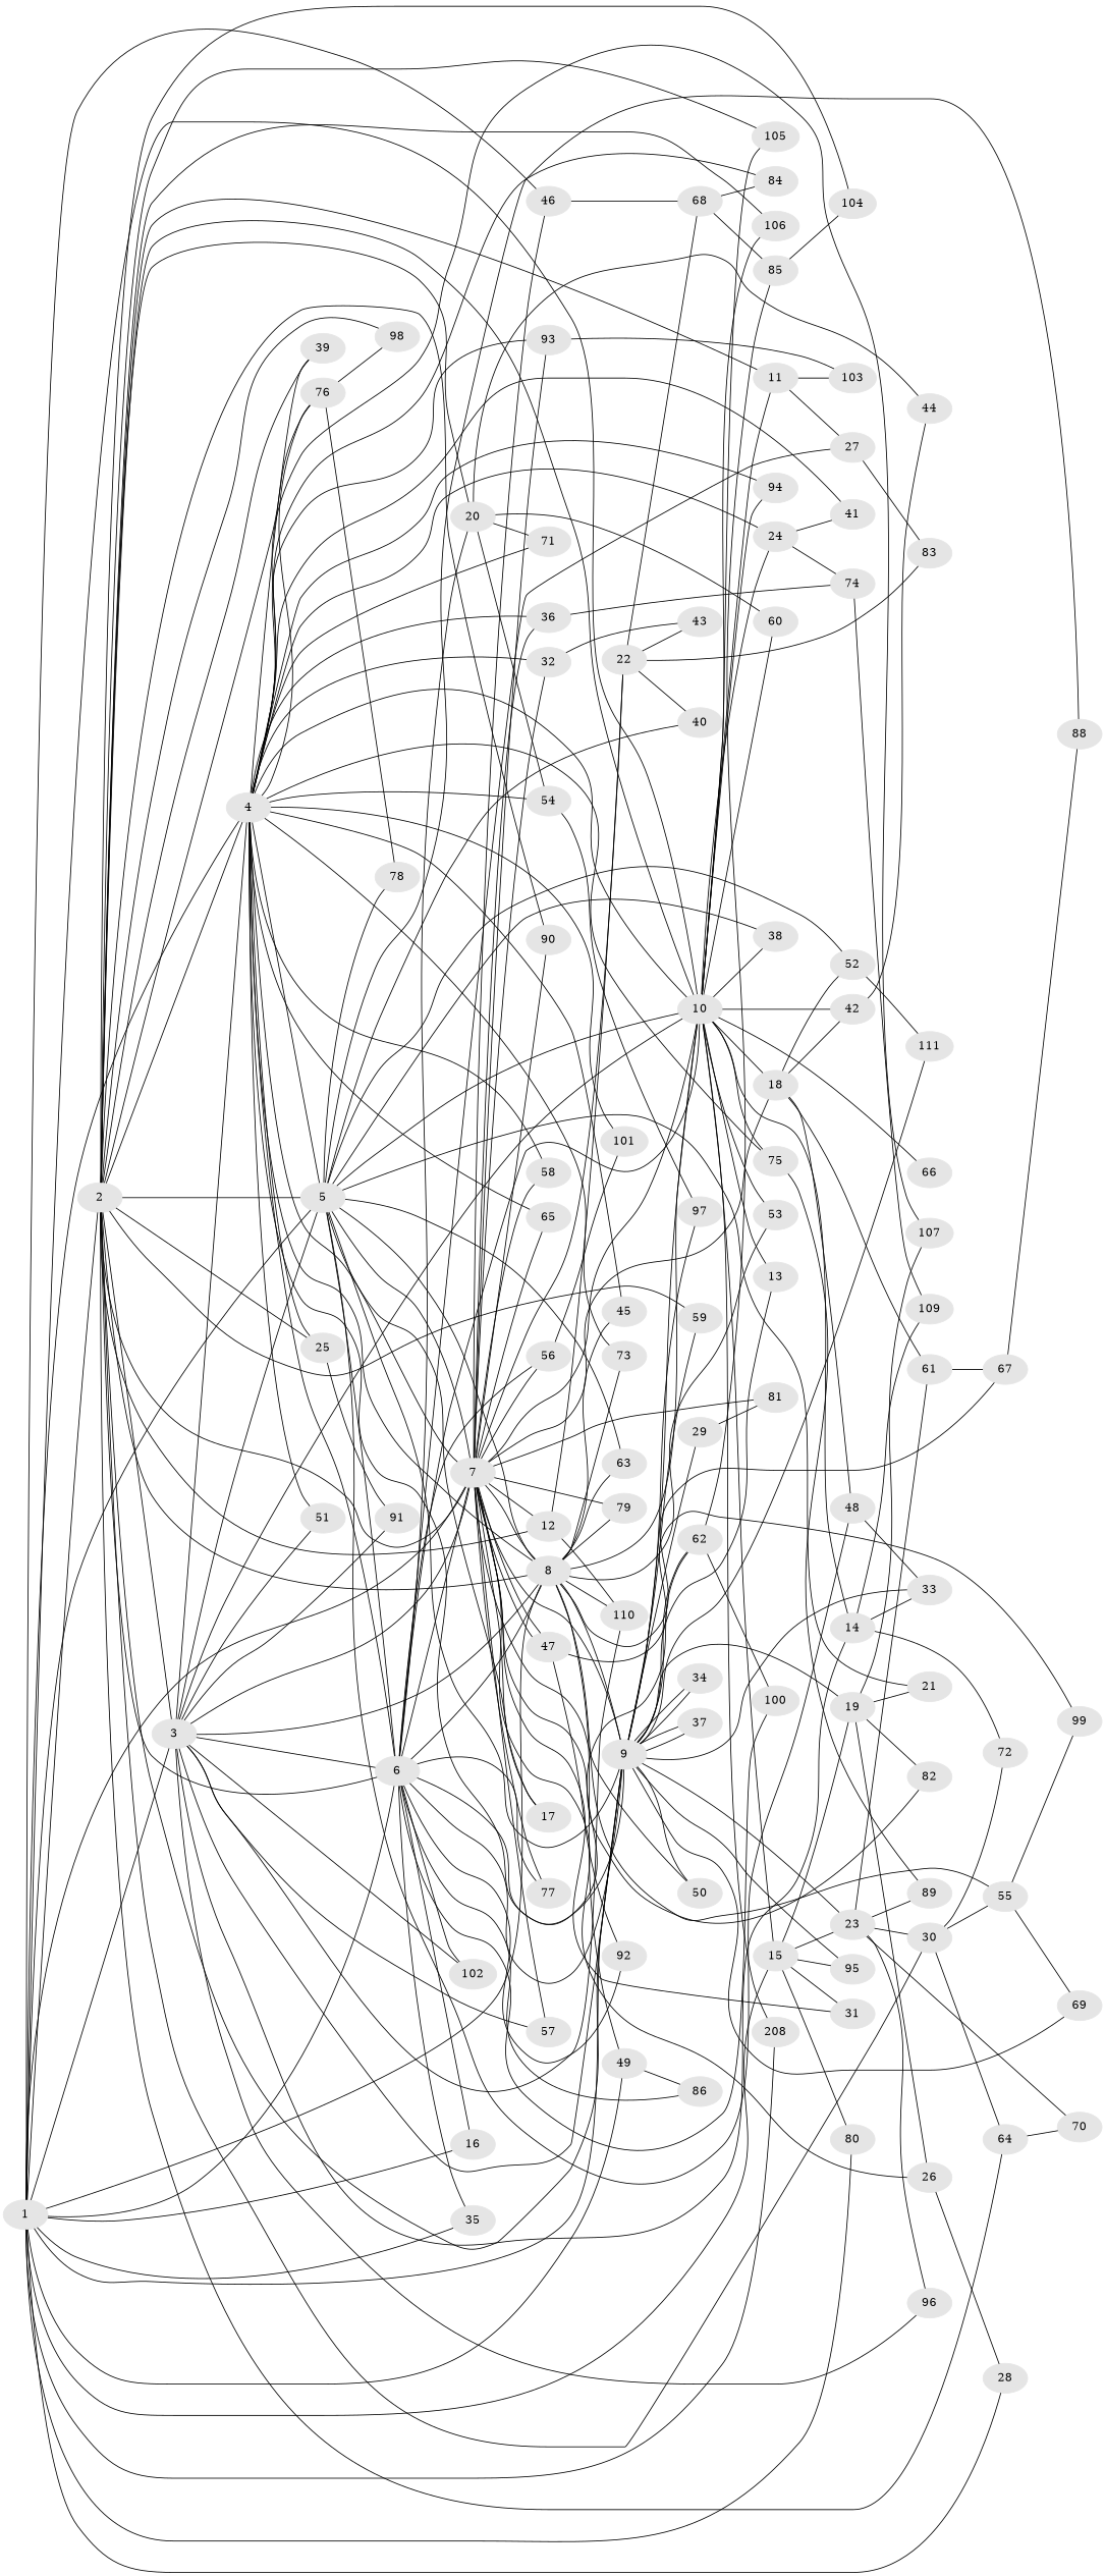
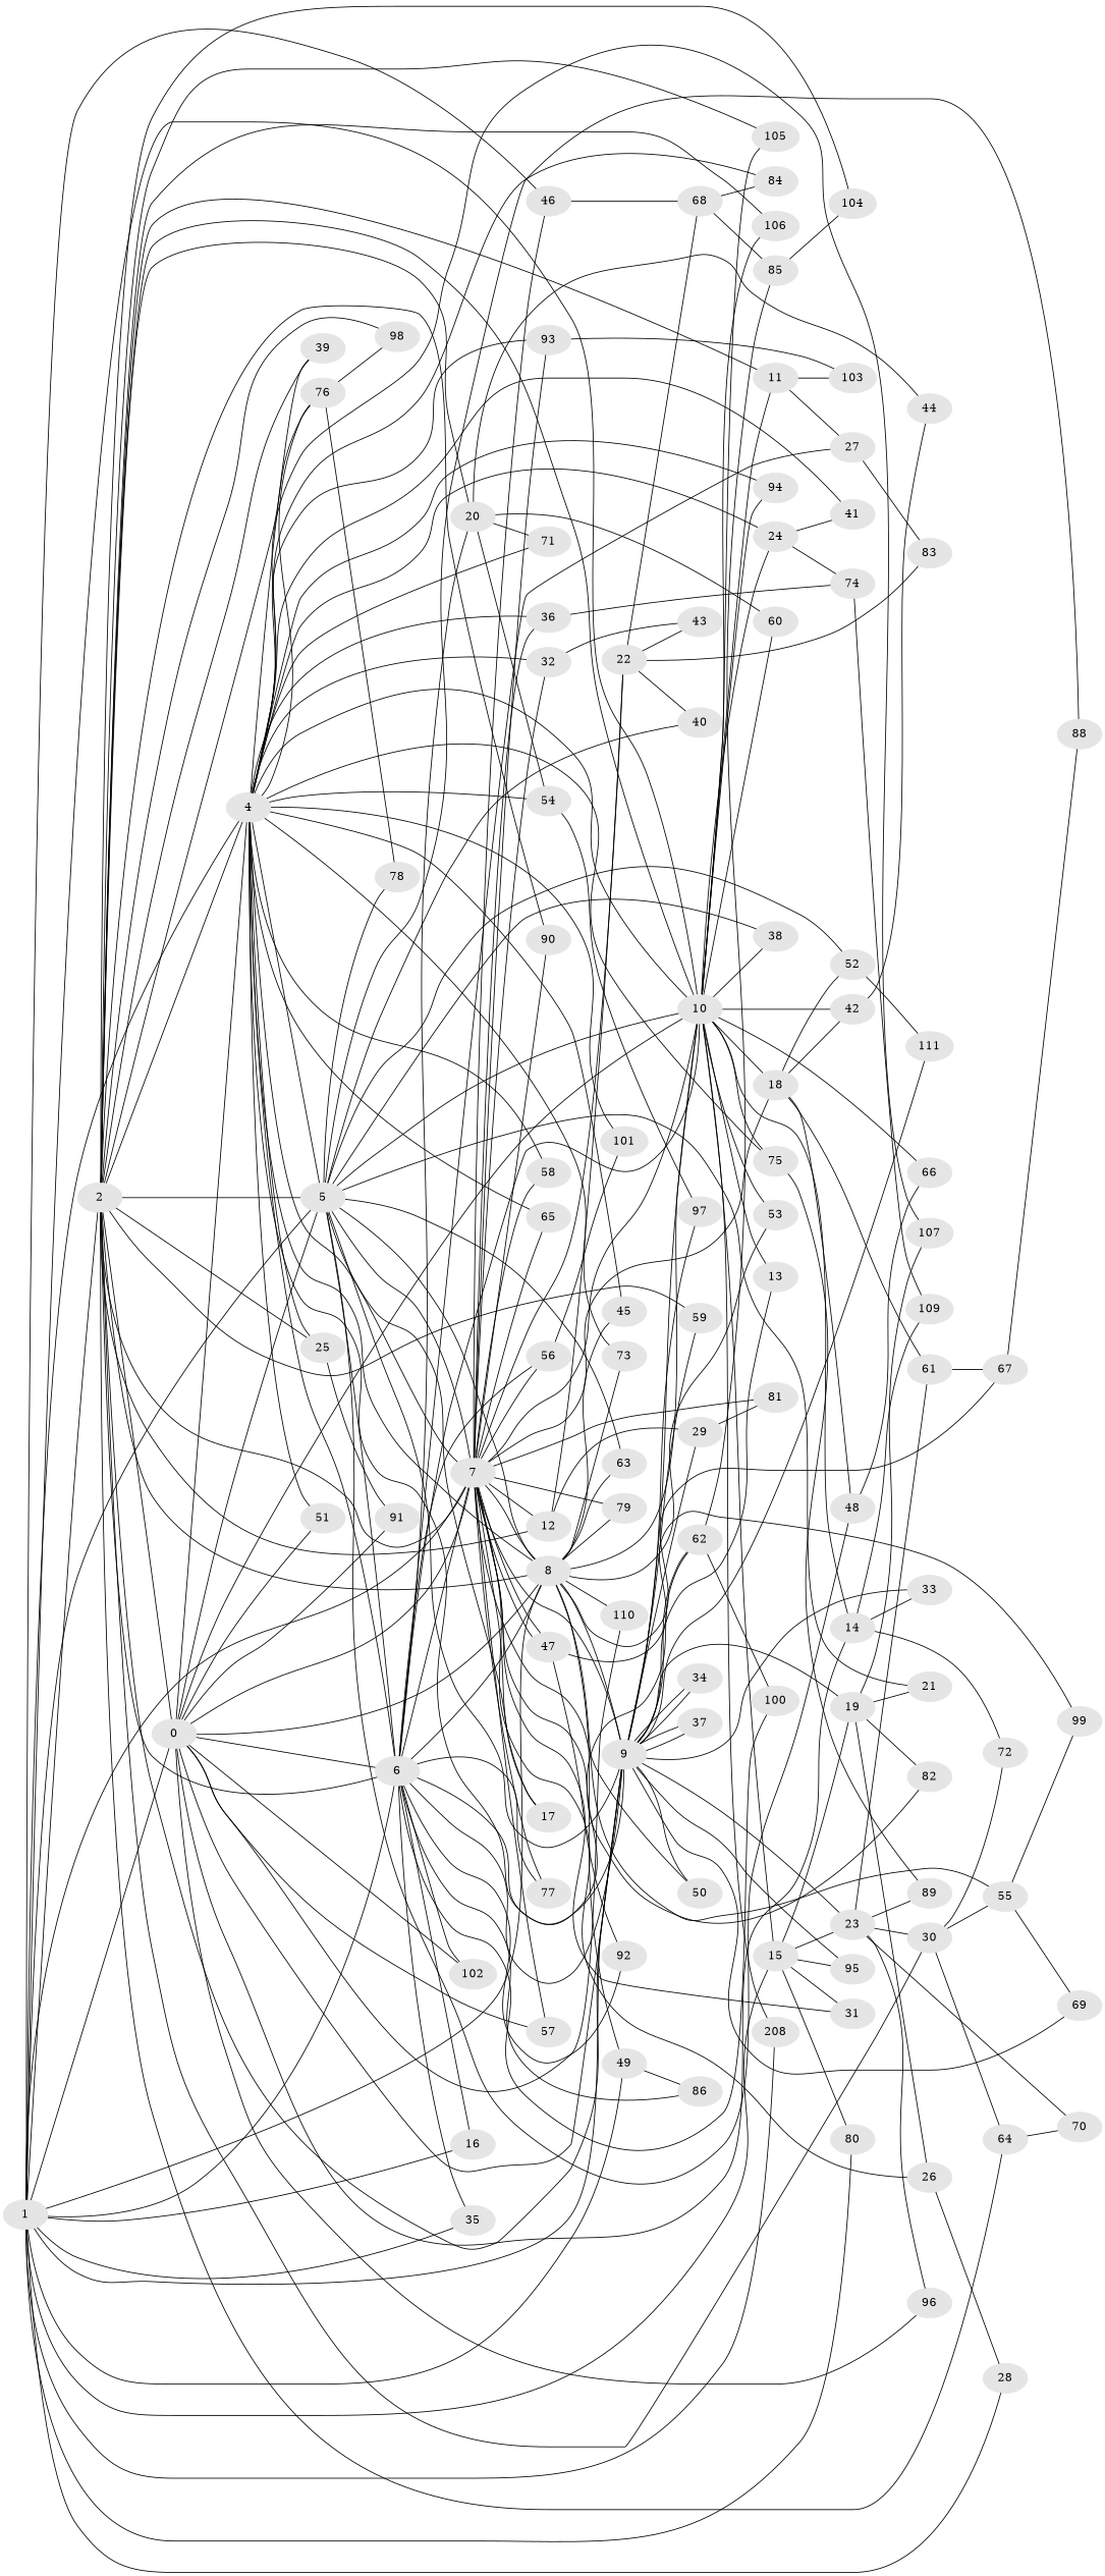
  graph {
    rankdir=LR
    node [color=gray90 style=filled]
    1
    2
-   3
+   3 [label=0]
    4
    5
    6
    7
    8
    9
    10
    15
    16
    28
    35
    46
    49
    80
    n18 [label=208]
    11
    12
    20
    25
    30
    39
    59
    64
    76
    90
    98
    104
    105
    106
    14
    51
    57
    91
    96
    102
    110
    24
    32
    36
    41
    45
    54
    58
    65
    71
    73
    75
    84
    93
    94
    101
    107
    17
    21
    38
    40
    48
    52
    63
    78
    88
    27
    56
    62
    77
    86
    92
    100
    18
    22
    26
    31
    47
    50
    79
    81
    82
    53
    55
    67
    13
    19
    23
    29
    33
    34
    37
    69
    95
    97
    111
    42
    60
    66
    68
    103
    44
    72
    70
    109
    74
    43
    89
    83
    85
    61
    99
    1 -- 2
    1 -- 3
    1 -- 4
    1 -- 5
    1 -- 6
    1 -- 7
    1 -- 8
    1 -- 9
    1 -- 10
    1 -- 15
    1 -- 16
    1 -- 28
    1 -- 35
    1 -- 46
    1 -- 49
    1 -- 80
    1 -- n18
    2 -- 3
    2 -- 4
    2 -- 5
    2 -- 6
    2 -- 7
    2 -- 8
    2 -- 9
    2 -- 10
    2 -- 11
    2 -- 12
    2 -- 20
    2 -- 25
    2 -- 30
    2 -- 39
    2 -- 59
    2 -- 64
    2 -- 76
    2 -- 90
    2 -- 98
    2 -- 104
    2 -- 105
    2 -- 106
    3 -- 4
    3 -- 5
    3 -- 6
    3 -- 7
    3 -- 8
    3 -- 9
    3 -- 10
    3 -- 14
    3 -- 51
    3 -- 57
    3 -- 91
    3 -- 96
    3 -- 102
    3 -- 110
    4 -- 5
    4 -- 6
    4 -- 7
    4 -- 8
    4 -- 9
    4 -- 10
    4 -- 25
    4 -- 39
    4 -- 76
    4 -- 51
    4 -- 24
    4 -- 32
    4 -- 36
    4 -- 41
    4 -- 45
    4 -- 54
    4 -- 58
    4 -- 65
    4 -- 71
    4 -- 73
    4 -- 75
    4 -- 84
    4 -- 93
    4 -- 94
    4 -- 101
    4 -- 107
    5 -- 6
    5 -- 7
    5 -- 8
    5 -- 9
    5 -- 10
    5 -- 17
    5 -- 21
    5 -- 38
    5 -- 40
    5 -- 48
    5 -- 52
    5 -- 63
    5 -- 78
    5 -- 88
    6 -- 7
    6 -- 8
    6 -- 9
    6 -- 10
    6 -- 16
    6 -- 35
    6 -- 20
    6 -- 102
    6 -- 27
    6 -- 56
    6 -- 62
    6 -- 77
    6 -- 86
    6 -- 92
    6 -- 100
    7 -- 8
    7 -- 9
    7 -- 10
    7 -- 46
    7 -- 12
    7 -- 90
    7 -- 57
    7 -- 32
    7 -- 36
    7 -- 58
    7 -- 65
    7 -- 93
    7 -- 17
    7 -- 56
    7 -- 77
    7 -- 18
    7 -- 22
    7 -- 26
    7 -- 31
    7 -- 47
    7 -- 47
    7 -- 50
    7 -- 79
    7 -- 81
    7 -- 82
    8 -- 9
    8 -- 10
    8 -- 49
    8 -- 110
    8 -- 45
    8 -- 73
    8 -- 63
    8 -- 79
    8 -- 53
    8 -- 55
    8 -- 67
    9 -- 10
    9 -- 59
    9 -- 62
    9 -- 50
    9 -- 13
    9 -- 19
    9 -- 23
    9 -- 29
    9 -- 33
    9 -- 34
    9 -- 34
    9 -- 37
    9 -- 37
    9 -- 69
    9 -- 95
    9 -- 97
    9 -- 111
    10 -- 15
    10 -- n18
    10 -- 11
    10 -- 105
    10 -- 106
    10 -- 14
    10 -- 24
    10 -- 75
    10 -- 94
    10 -- 38
    10 -- 18
    10 -- 53
    10 -- 13
    10 -- 42
    10 -- 60
    10 -- 66
    15 -- 80
    15 -- 31
    15 -- 19
    15 -- 23
    15 -- 95
    46 -- 68
    49 -- 86
    11 -- 27
    11 -- 103
    12 -- 22
-   12 -- 110
+   12 -- 29
    20 -- 54
    20 -- 71
    20 -- 60
    20 -- 44
    25 -- 91
    30 -- 64
    30 -- 55
    30 -- 72
    64 -- 70
    76 -- 98
    76 -- 78
    14 -- 33
    14 -- 72
    14 -- 109
    24 -- 41
    24 -- 74
    32 -- 43
    36 -- 74
    54 -- 97
    75 -- 89
    93 -- 103
-   48 -- 33
+   48 -- 66
    52 -- 111
    27 -- 83
    56 -- 101
    62 -- 100
    62 -- 85
    18 -- 48
    18 -- 52
    18 -- 42
    18 -- 61
    22 -- 40
    22 -- 68
    22 -- 43
    22 -- 83
    26 -- 28
    47 -- 92
    47 -- 99
    55 -- 69
    55 -- 99
    67 -- 88
    19 -- 107
    19 -- 21
    19 -- 26
    19 -- 82
    23 -- 30
    23 -- 96
    23 -- 70
    23 -- 89
    23 -- 61
    29 -- 81
    42 -- 44
    68 -- 84
    68 -- 85
    74 -- 109
    85 -- 104
    61 -- 67
  }
